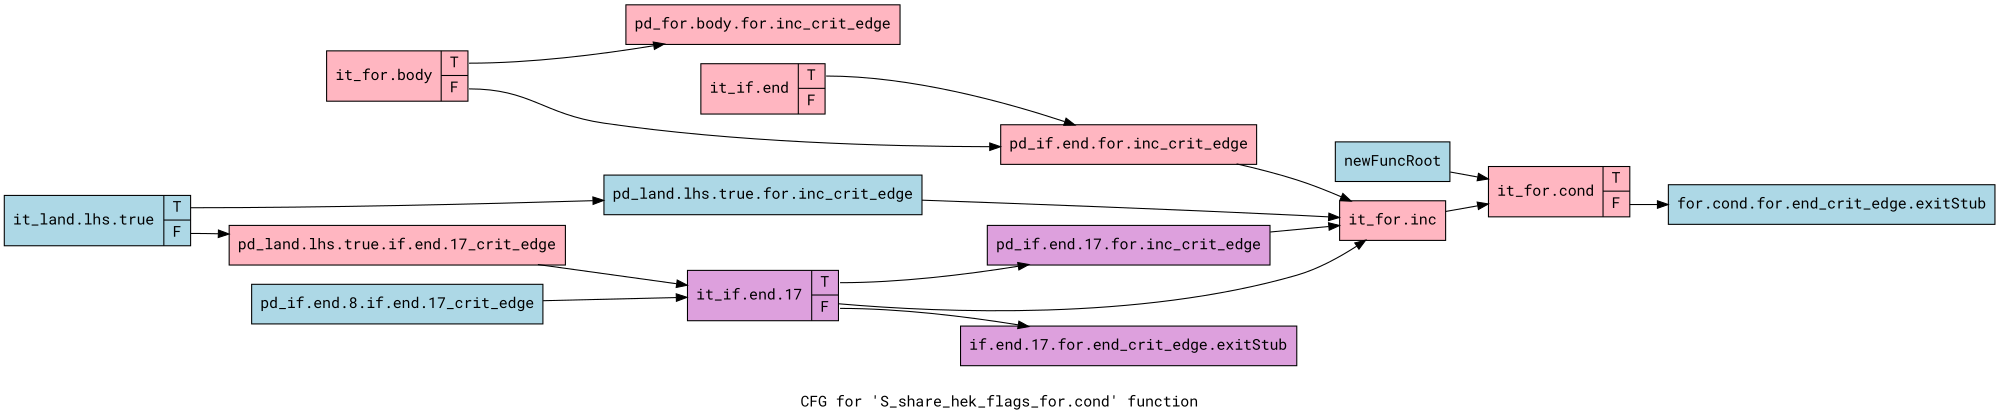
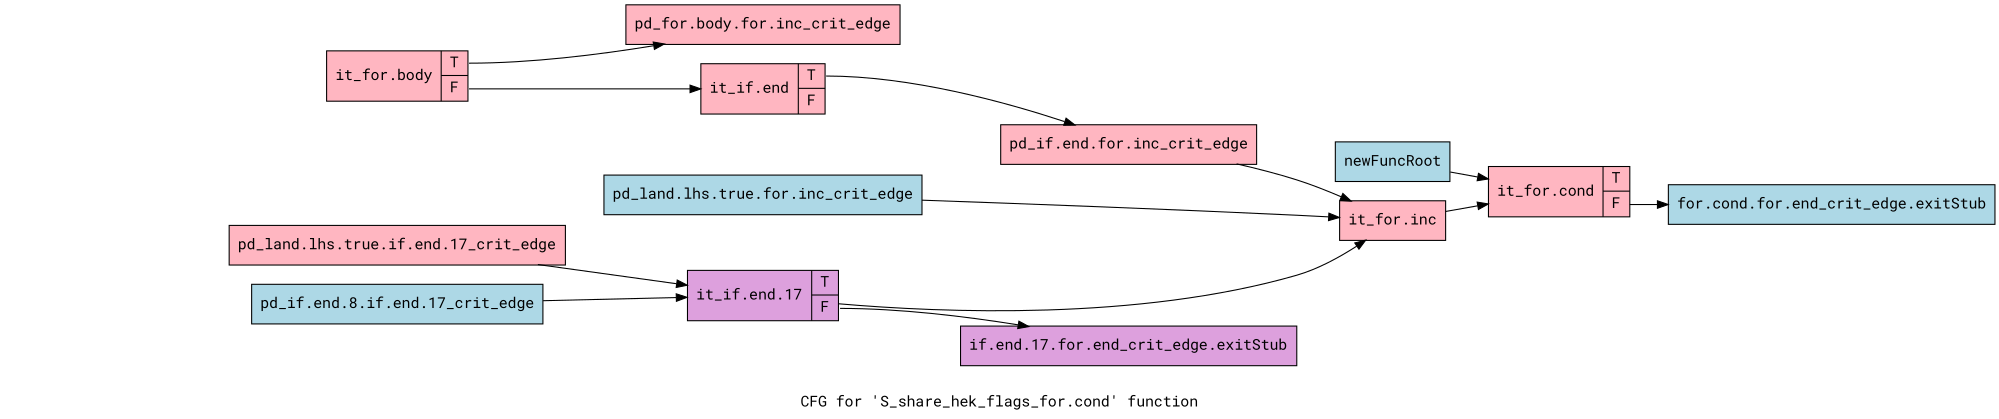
  digraph {
    fontname="Roboto Mono"
    label="CFG for 'S_share_hek_flags_for.cond' function"
    rankdir=LR
    node [fillcolor=lightpink fontname="Roboto Mono" shape=record style=filled]
    edge [fontname="Roboto Mono"]
    n1 [fillcolor=lightblue label="{newFuncRoot}"]
    n2 [label="{it_for.cond|{<s0>T|<s1>F}}"]
    n3 [fillcolor=lightblue label="{for.cond.for.end_crit_edge.exitStub}"]
    n4 [label="{it_for.body|{<s0>T|<s1>F}}"]
    n5 [label="{pd_for.body.for.inc_crit_edge}"]
    n6 [label="{it_if.end|{<s0>T|<s1>F}}"]
    n7 [fillcolor=plum label="{if.end.17.for.end_crit_edge.exitStub}"]
    n8 [label="{pd_if.end.for.inc_crit_edge}"]
    n9 [label="{it_for.inc}"]
-   n10 [fillcolor=lightblue label="{it_land.lhs.true|{<s0>T|<s1>F}}"]
    n11 [fillcolor=lightblue label="{pd_land.lhs.true.for.inc_crit_edge}"]
    n12 [label="{pd_land.lhs.true.if.end.17_crit_edge}"]
    n13 [fillcolor=lightblue label="{pd_if.end.8.if.end.17_crit_edge}"]
    n14 [fillcolor=plum label="{it_if.end.17|{<s0>T|<s1>F}}"]
-   n15 [fillcolor=plum label="{pd_if.end.17.for.inc_crit_edge}"]
    n1 -> n2
    n2 -> n3 [tailport=s1]
    n4 -> n5 [tailport=s0]
-   n4 -> n8 [tailport=s1]
+   n4 -> n6 [tailport=s1]
    n6 -> n8 [tailport=s0]
    n8 -> n9
    n9 -> n2
-   n10 -> n11 [tailport=s0]
-   n10 -> n12 [tailport=s1]
    n11 -> n9
    n12 -> n14
    n13 -> n14
    n14 -> n7 [tailport=s1]
    n14 -> n9
-   n14 -> n15 [tailport=s0]
-   n15 -> n9
  }
